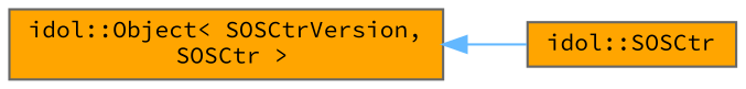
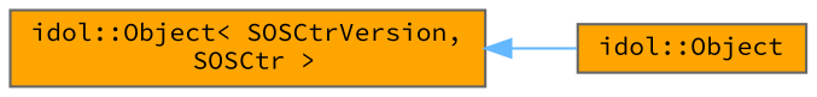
  digraph {
    rankdir=LR
    fontname="Source Code Pro"
    node [color=grey40 fillcolor=orange fontname="Source Code Pro" fontsize=10 shape=box style=filled]
    n1 [height=0.2 label="idol::Object\< SOSCtrVersion,\l SOSCtr \>" width=0.4]
-   n2 [height=0.2 label="idol::SOSCtr" width=0.4]
+   n2 [height=0.2 label="idol::Object" width=0.4]
    n1 -> n2 [color=steelblue1 dir=back fontname="Source Code Pro" fontsize=10 labelfontname=Helvetica labelfontsize=10 style=solid]
  }
